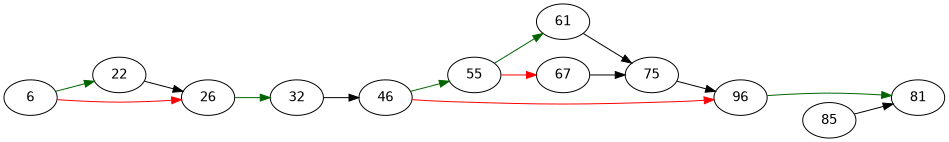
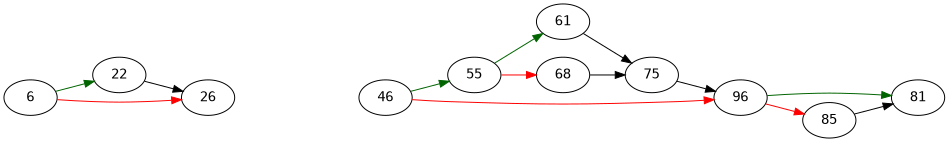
  strict digraph {
    fontname="DejaVu Sans Mono"
    rankdir=LR
    node [fontname="DejaVu Sans Mono"]
    edge [fontname="DejaVu Sans Mono"]
    n1 [entry=true label=6]
    22
    26
-   32
    46
    55
    n7 [label=96]
    61
-   68 [label=67]
+   68
    81
    85
    75
    n1 -> 22 [color=darkgreen cond=true]
    n1 -> 26 [color=red cond=false]
    22 -> 26
-   26 -> 32 [color=darkgreen cond=true]
-   32 -> 46
    46 -> 55 [color=darkgreen cond=true]
    46 -> n7 [color=red cond=false]
    55 -> 61 [color=darkgreen cond=true]
    55 -> 68 [color=red cond=false]
    n7 -> 81 [color=darkgreen cond=true]
+   n7 -> 85 [color=red cond=false]
    61 -> 75
    68 -> 75
    85 -> 81
    75 -> n7
  }
